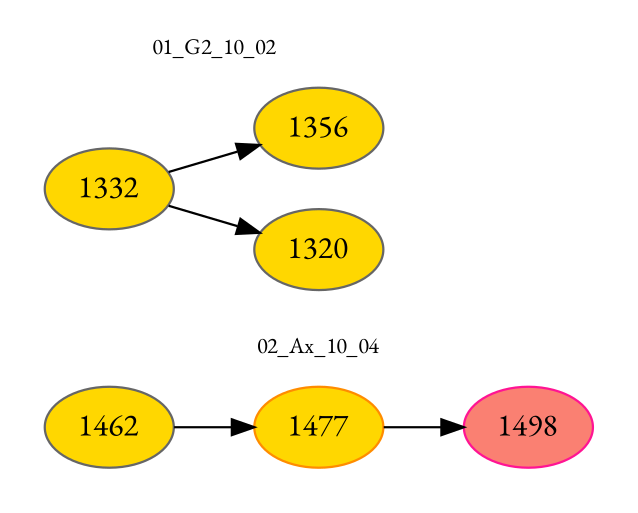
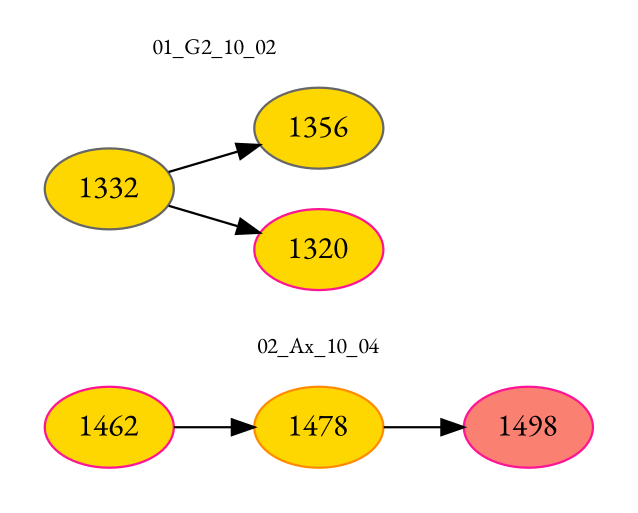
  digraph {
    fontname="EB Garamond"
    rankdir=LR
    node [color=gray40 fillcolor=gold fontname="EB Garamond" style=filled]
    edge [color=black fontname="EB Garamond"]
-   n1 [color=darkorange label=1477]
-   n2 [label=1462]
+   n1 [color=darkorange label=1478]
+   n2 [color=deeppink label=1462]
    n3 [color=deeppink fillcolor=salmon label=1498]
    n4 [label=1332]
-   n5 [label=1320]
+   n5 [color=deeppink label=1320]
    n6 [label=1356]
    subgraph cluster_1 {
      color=white
      fontsize=10
      label="02_Ax_10_04"
      n1
      n2
      n3
    }
    subgraph cluster_2 {
      color=white
      fontsize=10
      label="01_G2_10_02"
      n4
      n5
      n6
    }
    n1 -> n3
    n2 -> n1
    n4 -> n5
    n4 -> n6
  }
